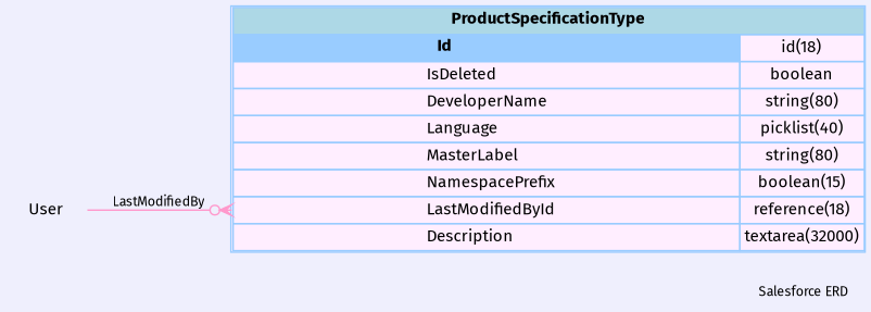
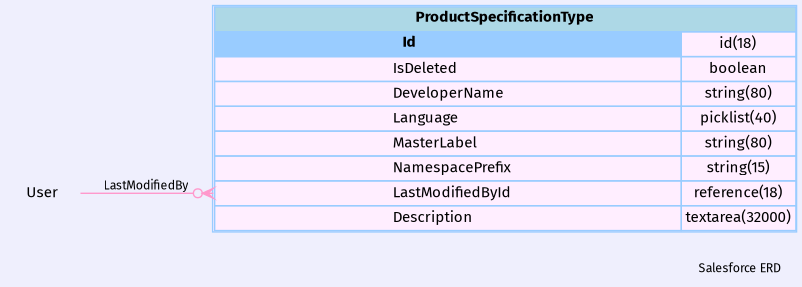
  digraph {
    bgcolor="#efeffd"
    fontname="Fira Sans"
    fontsize=9
    label="Salesforce ERD "
    labeljust=r
    nodesep=0.18
    rankdir=RL
    ranksep=0.46
    node [color="#99ccff" fontname="Fira Sans" fontsize=11]
-   n1 [label=<                 <table border="1" cellborder="1" cellspacing="0" bgcolor="#ffeeff" >                      <tr><td colspan="3" bgcolor="lightblue"><b>ProductSpecificationType</b></td></tr>              <tr>                                         <td  bgcolor="#99ccff" port="Id" align="left">                                            <b>Id</b>                                         </td><td>id(18)</td></tr> <tr>                                          <td port="IsDeleted" align="left">                                          IsDeleted                                        </td><td>boolean</td></tr> <tr>                                          <td port="DeveloperName" align="left">                                          DeveloperName                                        </td><td>string(80)</td></tr> <tr>                                          <td port="Language" align="left">                                          Language                                        </td><td>picklist(40)</td></tr> <tr>                                          <td port="MasterLabel" align="left">                                          MasterLabel                                        </td><td>string(80)</td></tr> <tr>                                          <td port="NamespacePrefix" align="left">                                          NamespacePrefix                                        </td><td>boolean(15)</td></tr> <tr>                                          <td port="LastModifiedById" align="left">                                          LastModifiedById                                        </td><td>reference(18)</td></tr> <tr>                                          <td port="Description" align="left">                                          Description                                        </td><td>textarea(32000)</td></tr>                             </table>                 > margin=0 shape=none]
+   n1 [label=<                 <table border="1" cellborder="1" cellspacing="0" bgcolor="#ffeeff" >                      <tr><td colspan="3" bgcolor="lightblue"><b>ProductSpecificationType</b></td></tr>              <tr>                                         <td  bgcolor="#99ccff" port="Id" align="left">                                            <b>Id</b>                                         </td><td>id(18)</td></tr> <tr>                                          <td port="IsDeleted" align="left">                                          IsDeleted                                        </td><td>boolean</td></tr> <tr>                                          <td port="DeveloperName" align="left">                                          DeveloperName                                        </td><td>string(80)</td></tr> <tr>                                          <td port="Language" align="left">                                          Language                                        </td><td>picklist(40)</td></tr> <tr>                                          <td port="MasterLabel" align="left">                                          MasterLabel                                        </td><td>string(80)</td></tr> <tr>                                          <td port="NamespacePrefix" align="left">                                          NamespacePrefix                                        </td><td>string(15)</td></tr> <tr>                                          <td port="LastModifiedById" align="left">                                          LastModifiedById                                        </td><td>reference(18)</td></tr> <tr>                                          <td port="Description" align="left">                                          Description                                        </td><td>textarea(32000)</td></tr>                             </table>                 > margin=0 shape=none]
    User [shape=plaintext]
    n1 -> User [arrowhead=none arrowsize=0.8 arrowtail=crowodot color="#ff99cc" dir=back fontname="Fira Sans" fontsize=9 headport="Id:e" label=LastModifiedBy tailport="LastModifiedById:w"]
  }
